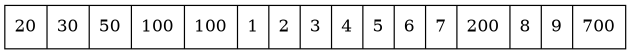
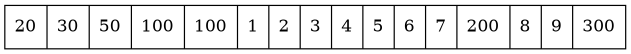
  digraph {
    rankdir=LR
-   n1 [label="{ 20|30|50|100|100|1|2|3|4|5|6|7|200|8|9|700}" shape=record]
+   n1 [label="{ 20|30|50|100|100|1|2|3|4|5|6|7|200|8|9|300}" shape=record]
  }
